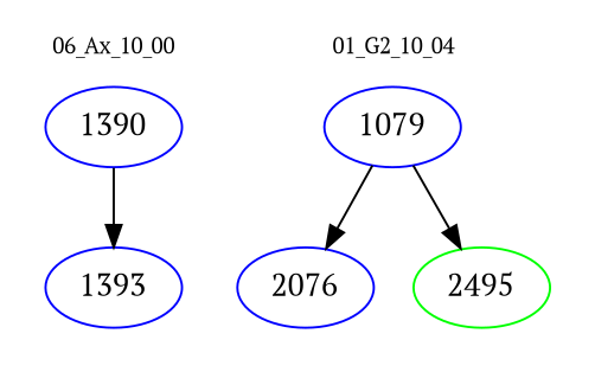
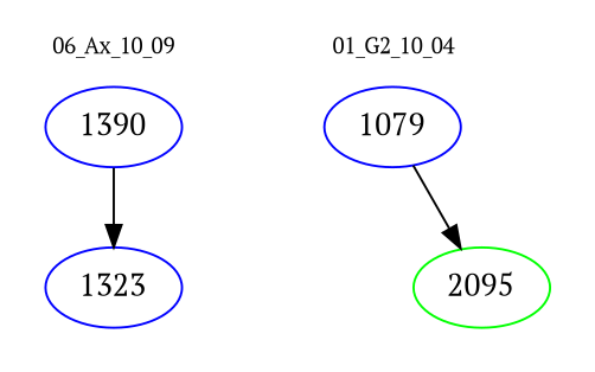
  digraph {
    fontname="PT Serif"
    node [color=blue fontname="PT Serif"]
    edge [color=black fontname="PT Serif"]
    n1 [label=1390]
-   n2 [label=1393]
+   n2 [label=1323]
    n3 [label=1079]
-   n4 [label=2076]
-   n5 [color=green label=2495]
+   n5 [color=green label=2095]
    subgraph cluster_1 {
      color=white
      fontsize=10
-     label="06_Ax_10_00"
+     label="06_Ax_10_09"
      n1
      n2
    }
    subgraph cluster_2 {
      color=white
      fontsize=10
      label="01_G2_10_04"
      n3
-     n4
      n5
    }
    n1 -> n2
-   n3 -> n4
    n3 -> n5
  }
